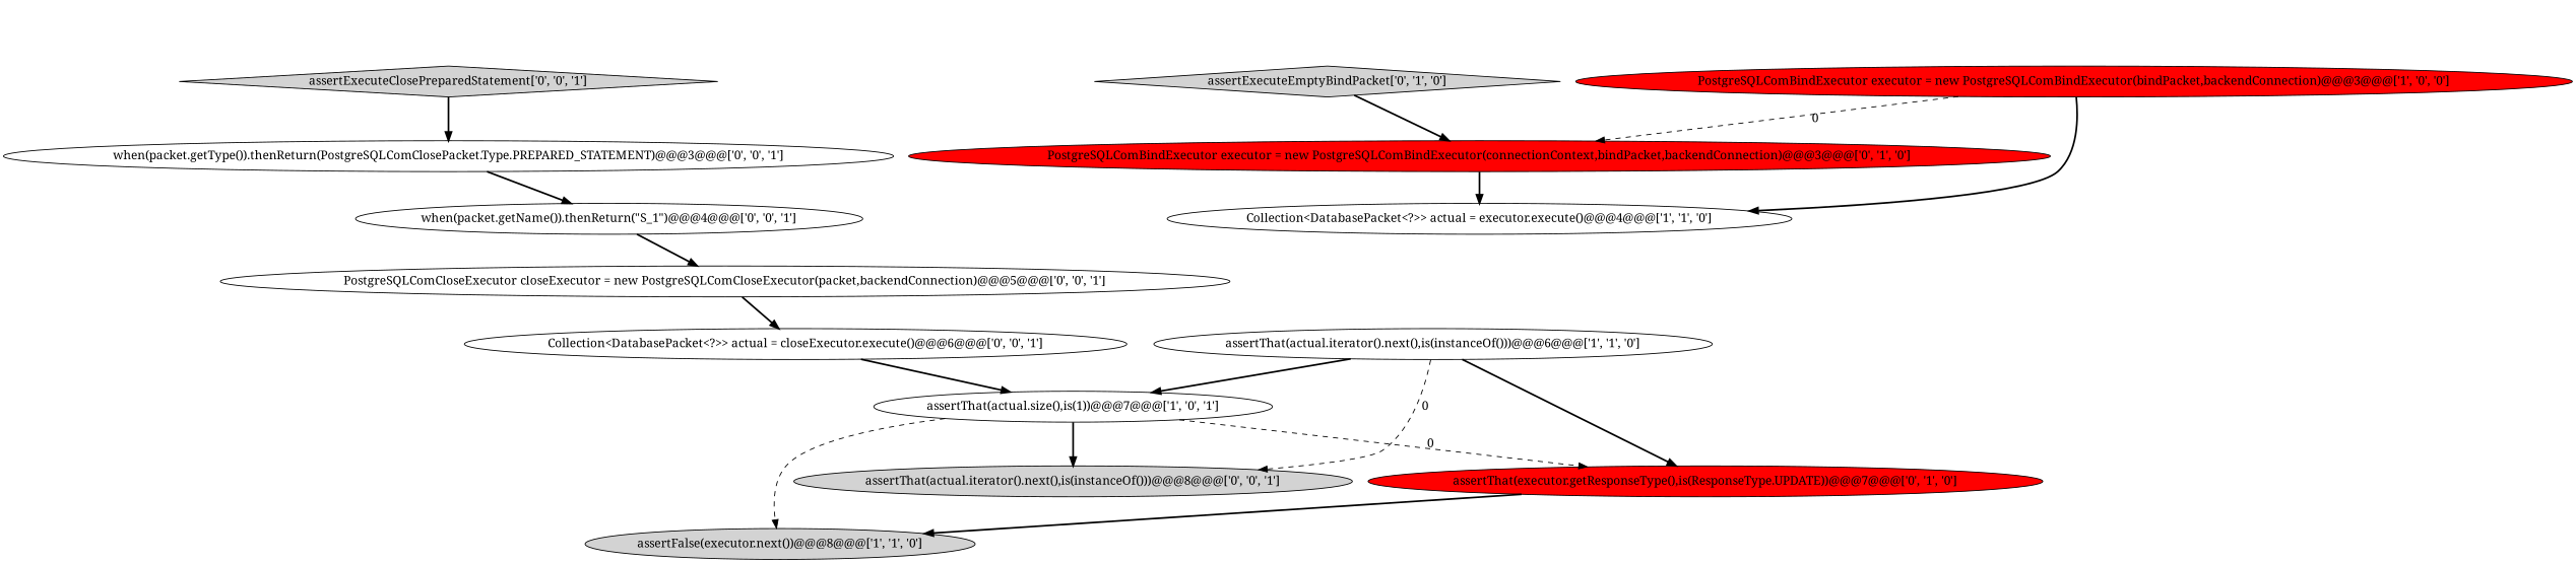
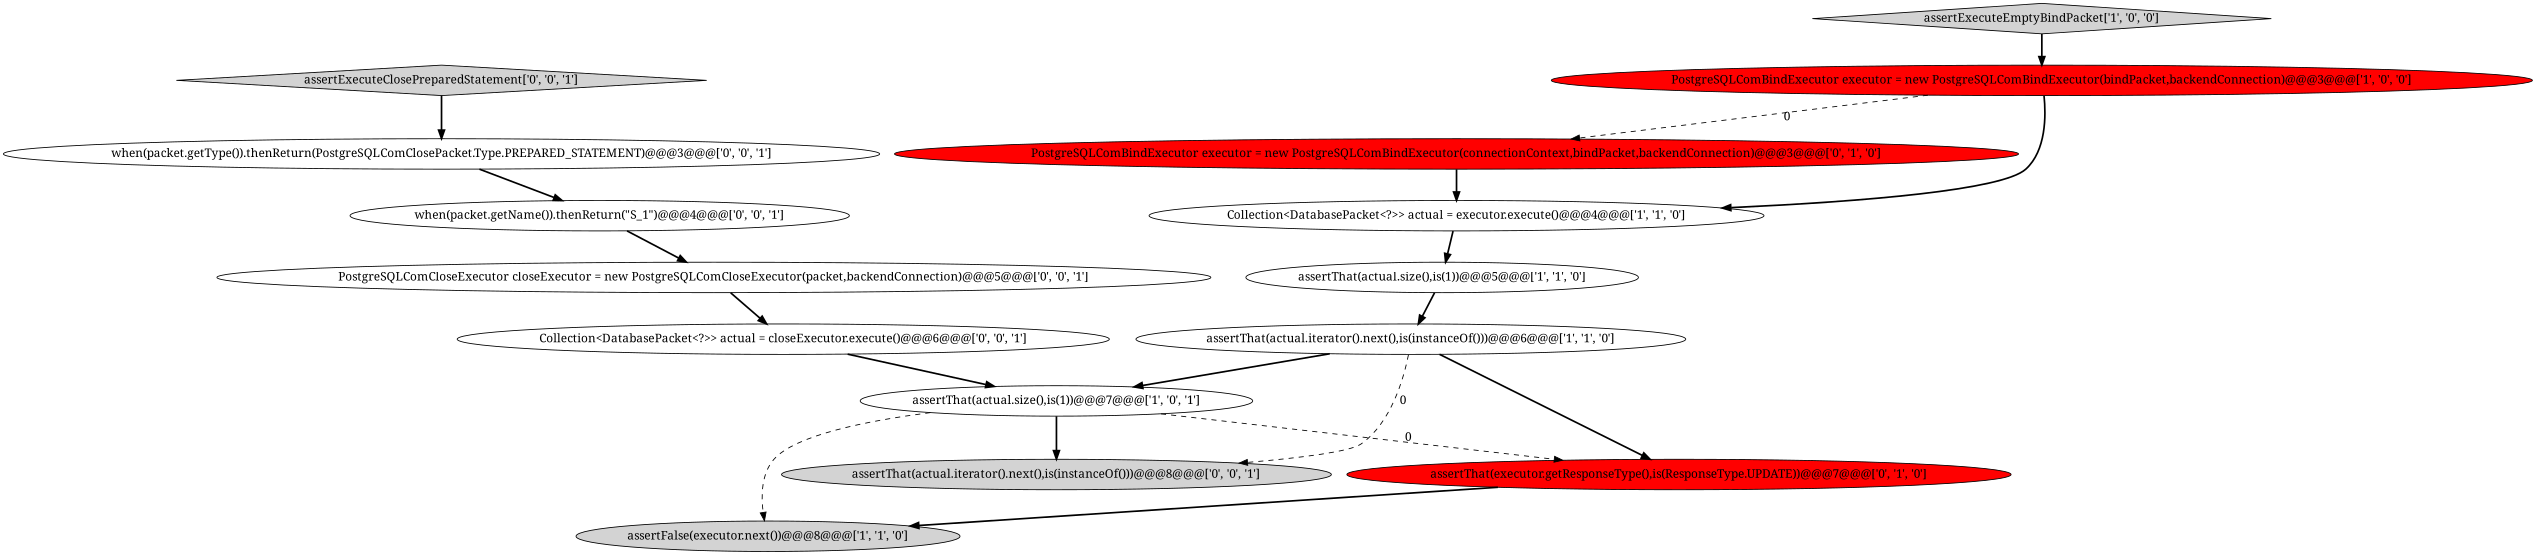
  digraph {
    fontname="Noto Serif"
    node [fillcolor=white fontname="Noto Serif" shape=ellipse style=filled]
    edge [fontname="Noto Serif" style=bold]
    n1 [fillcolor=red label="PostgreSQLComBindExecutor executor = new PostgreSQLComBindExecutor(bindPacket,backendConnection)@@@3@@@['1', '0', '0']"]
    n2 [fillcolor=red label="PostgreSQLComBindExecutor executor = new PostgreSQLComBindExecutor(connectionContext,bindPacket,backendConnection)@@@3@@@['0', '1', '0']"]
    n3 [label="Collection<DatabasePacket<?>> actual = executor.execute()@@@4@@@['1', '1', '0']"]
+   n4 [label="assertThat(actual.size(),is(1))@@@5@@@['1', '1', '0']"]
    n5 [label="assertThat(actual.size(),is(1))@@@7@@@['1', '0', '1']"]
    n6 [fillcolor=lightgray label="assertThat(actual.iterator().next(),is(instanceOf()))@@@8@@@['0', '0', '1']"]
    n7 [fillcolor=lightgray label="assertFalse(executor.next())@@@8@@@['1', '1', '0']"]
    n8 [fillcolor=red label="assertThat(executor.getResponseType(),is(ResponseType.UPDATE))@@@7@@@['0', '1', '0']"]
    n9 [fillcolor=lightgray label="assertExecuteClosePreparedStatement['0', '0', '1']" shape=diamond]
    n10 [label="when(packet.getType()).thenReturn(PostgreSQLComClosePacket.Type.PREPARED_STATEMENT)@@@3@@@['0', '0', '1']"]
    n11 [label="when(packet.getName()).thenReturn(\"S_1\")@@@4@@@['0', '0', '1']"]
+   n12 [fillcolor=lightgray label="assertExecuteEmptyBindPacket['1', '0', '0']" shape=diamond]
    n13 [label="assertThat(actual.iterator().next(),is(instanceOf()))@@@6@@@['1', '1', '0']"]
    n14 [label="Collection<DatabasePacket<?>> actual = closeExecutor.execute()@@@6@@@['0', '0', '1']"]
    n15 [label="PostgreSQLComCloseExecutor closeExecutor = new PostgreSQLComCloseExecutor(packet,backendConnection)@@@5@@@['0', '0', '1']"]
-   n16 [fillcolor=lightgray label="assertExecuteEmptyBindPacket['0', '1', '0']" shape=diamond]
    n1 -> n2 [label=0 style=dashed]
    n1 -> n3
    n2 -> n3
+   n3 -> n4
+   n4 -> n13
    n5 -> n6
    n5 -> n7 [style=dashed]
    n5 -> n8 [label=0 style=dashed]
    n8 -> n7
    n9 -> n10
    n10 -> n11
    n11 -> n15
+   n12 -> n1
    n13 -> n5
    n13 -> n6 [label=0 style=dashed]
    n13 -> n8
    n14 -> n5
    n15 -> n14
-   n16 -> n2
  }
